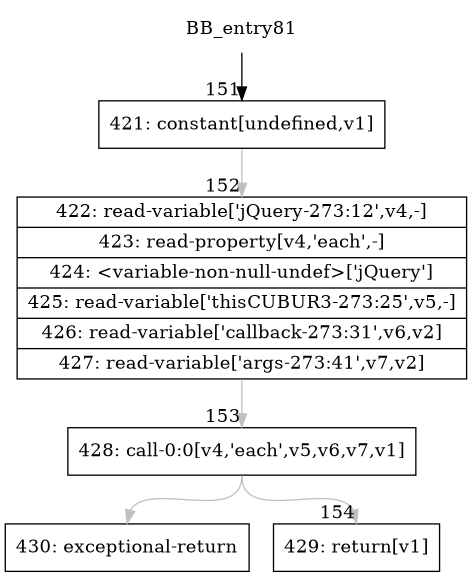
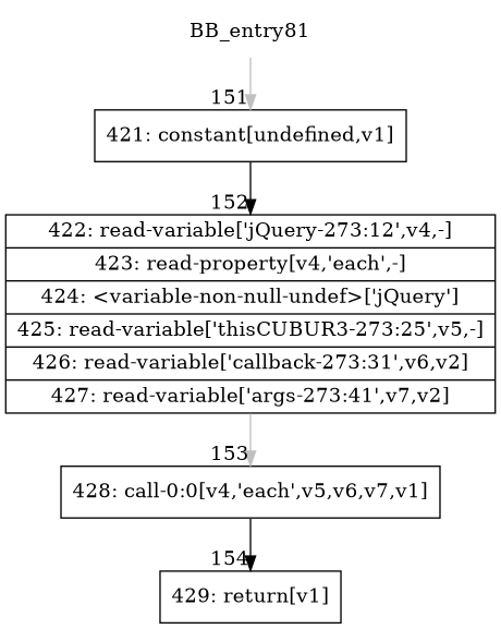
  digraph {
    rankdir=TD
    node [shape=record]
    edge [headport=n tailport=s]
    n1 [label=BB_entry81 shape=none]
    n2 [label="{421: constant[undefined,v1]}"]
    n3 [label="{422: read-variable['jQuery-273:12',v4,-]|423: read-property[v4,'each',-]|424: \<variable-non-null-undef\>['jQuery']|425: read-variable['thisCUBUR3-273:25',v5,-]|426: read-variable['callback-273:31',v6,v2]|427: read-variable['args-273:41',v7,v2]}"]
    n4 [label="{428: call-0:0[v4,'each',v5,v6,v7,v1]}"]
-   n5 [label="{430: exceptional-return}"]
    n6 [label="{429: return[v1]}"]
-   n1 -> n2 [headlabel="    151"]
-   n2 -> n3 [headlabel="      152" color=gray]
+   n1 -> n2 [headlabel="    151" color=gray]
+   n2 -> n3 [headlabel="      152"]
    n3 -> n4 [color=gray headlabel="      153"]
-   n4 -> n5 [color=gray]
-   n4 -> n6 [headlabel="      154" color=gray]
+   n4 -> n6 [headlabel="      154"]
  }
